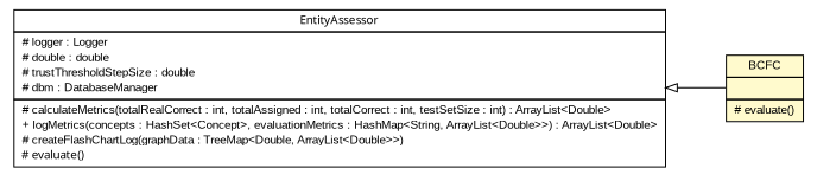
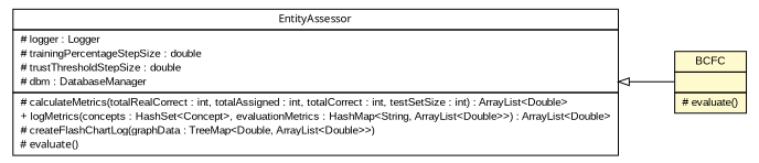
  digraph {
    nodesep=0.25
    ranksep=0.5
    rankdir=LR
    node [fontcolor=black fontname=arial fontsize=10.0 shape=plaintext]
-   n1 [label=<<table title="tud.iir.classification.entity.EntityAssessor" border="0" cellborder="1" cellspacing="0" cellpadding="2" port="p" href="./EntityAssessor.html"> 		<tr><td><table border="0" cellspacing="0" cellpadding="1"> <tr><td align="center" balign="center"><font face="ariali"> EntityAssessor </font></td></tr> 		</table></td></tr> 		<tr><td><table border="0" cellspacing="0" cellpadding="1"> <tr><td align="left" balign="left"> # logger : Logger </td></tr> <tr><td align="left" balign="left"> # double : double </td></tr> <tr><td align="left" balign="left"> # trustThresholdStepSize : double </td></tr> <tr><td align="left" balign="left"> # dbm : DatabaseManager </td></tr> 		</table></td></tr> 		<tr><td><table border="0" cellspacing="0" cellpadding="1"> <tr><td align="left" balign="left"> # calculateMetrics(totalRealCorrect : int, totalAssigned : int, totalCorrect : int, testSetSize : int) : ArrayList&lt;Double&gt; </td></tr> <tr><td align="left" balign="left"> + logMetrics(concepts : HashSet&lt;Concept&gt;, evaluationMetrics : HashMap&lt;String, ArrayList&lt;Double&gt;&gt;) : ArrayList&lt;Double&gt; </td></tr> <tr><td align="left" balign="left"> # createFlashChartLog(graphData : TreeMap&lt;Double, ArrayList&lt;Double&gt;&gt;) </td></tr> <tr><td align="left" balign="left"><font face="ariali" point-size="10.0"> # evaluate() </font></td></tr> 		</table></td></tr> 		</table>>]
+   n1 [label=<<table title="tud.iir.classification.entity.EntityAssessor" border="0" cellborder="1" cellspacing="0" cellpadding="2" port="p" href="./EntityAssessor.html"> 		<tr><td><table border="0" cellspacing="0" cellpadding="1"> <tr><td align="center" balign="center"><font face="ariali"> EntityAssessor </font></td></tr> 		</table></td></tr> 		<tr><td><table border="0" cellspacing="0" cellpadding="1"> <tr><td align="left" balign="left"> # logger : Logger </td></tr> <tr><td align="left" balign="left"> # trainingPercentageStepSize : double </td></tr> <tr><td align="left" balign="left"> # trustThresholdStepSize : double </td></tr> <tr><td align="left" balign="left"> # dbm : DatabaseManager </td></tr> 		</table></td></tr> 		<tr><td><table border="0" cellspacing="0" cellpadding="1"> <tr><td align="left" balign="left"> # calculateMetrics(totalRealCorrect : int, totalAssigned : int, totalCorrect : int, testSetSize : int) : ArrayList&lt;Double&gt; </td></tr> <tr><td align="left" balign="left"> + logMetrics(concepts : HashSet&lt;Concept&gt;, evaluationMetrics : HashMap&lt;String, ArrayList&lt;Double&gt;&gt;) : ArrayList&lt;Double&gt; </td></tr> <tr><td align="left" balign="left"> # createFlashChartLog(graphData : TreeMap&lt;Double, ArrayList&lt;Double&gt;&gt;) </td></tr> <tr><td align="left" balign="left"><font face="ariali" point-size="10.0"> # evaluate() </font></td></tr> 		</table></td></tr> 		</table>>]
    n2 [label=<<table title="tud.iir.classification.entity.BCFC" border="0" cellborder="1" cellspacing="0" cellpadding="2" port="p" bgcolor="lemonChiffon" href="./BCFC.html"> 		<tr><td><table border="0" cellspacing="0" cellpadding="1"> <tr><td align="center" balign="center"> BCFC </td></tr> 		</table></td></tr> 		<tr><td><table border="0" cellspacing="0" cellpadding="1"> <tr><td align="left" balign="left">  </td></tr> 		</table></td></tr> 		<tr><td><table border="0" cellspacing="0" cellpadding="1"> <tr><td align="left" balign="left"> # evaluate() </td></tr> 		</table></td></tr> 		</table>>]
    n1 -> n2 [arrowtail=empty dir=back fontname=arial fontsize=10 headport=p labelfontname=arial labelfontsize=10 tailport=p color=black]
  }
